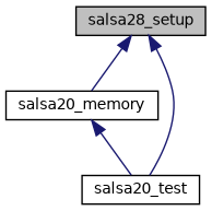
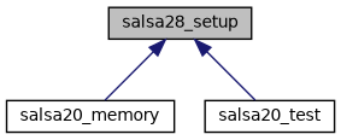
  digraph {
    rankdir=TB
    node [color=black fillcolor=white fontname=Helvetica fontsize=10 shape=record style=filled]
    edge [color=midnightblue dir=back fontname=Helvetica fontsize=10 labelfontname=Helvetica labelfontsize=10 style=solid]
    n1 [fillcolor=grey75 fontcolor=black height=0.2 label=salsa28_setup width=0.4]
    n2 [height=0.2 label=salsa20_memory width=0.4]
    n3 [height=0.2 label=salsa20_test width=0.4]
    n1 -> n2
    n1 -> n3
-   n2 -> n3
  }
